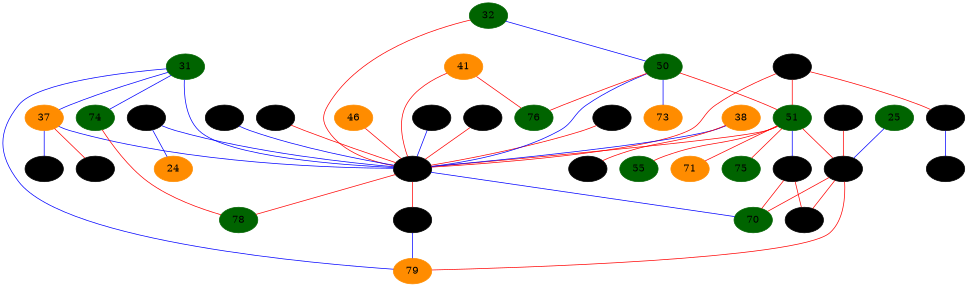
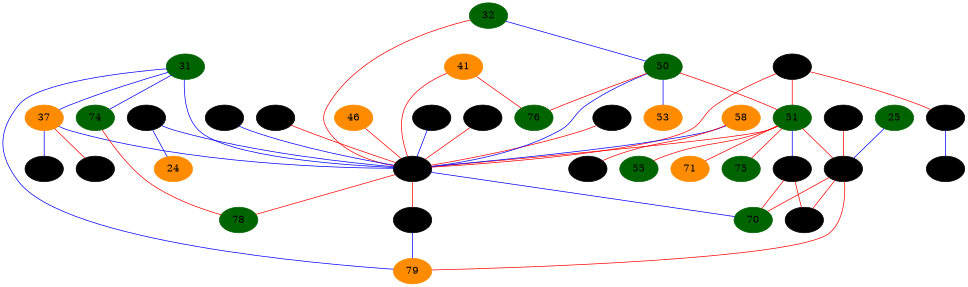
  graph {
    node [color=black style=filled]
    edge [color=red]
    24 [color=darkorange]
    16
    67 [super="+15+44+65+23"]
    70 [color=darkgreen super="+40+56+61"]
    72 [super="+54"]
    78 [color=darkgreen]
    64 [super="+11+6+7"]
    79 [color=darkorange super="+48"]
    69
    21
    25 [color=darkgreen]
    29
    31 [color=darkgreen super="+12"]
    37 [color=darkorange super="+36"]
    74 [color=darkgreen super="+68+49"]
    45
    66
    50 [color=darkgreen super="+3+8"]
    51 [color=darkgreen super="+1+4+2+30"]
    76 [color=darkgreen]
-   73 [color=darkorange]
+   73 [color=darkorange label=53]
    32 [color=darkgreen]
    34 [super="+18+28"]
    47
    52
    55 [color=darkgreen super="+38"]
    62 [super="+57"]
    71 [color=darkorange]
    75 [color=darkgreen]
    39
    41 [color=darkorange]
    43
    46 [color=darkorange]
-   58 [color=darkorange label=38]
+   58 [color=darkorange]
    77
    59
    63
    16 -- 24 [color=blue]
    16 -- 67 [color=blue]
    67 -- 70 [color=blue weight=3]
    67 -- 72
    67 -- 78
    72 -- 79 [color=blue]
    64 -- 70 [weight=2]
    64 -- 79
    64 -- 69
    21 -- 64
    25 -- 64 [color=blue]
    29 -- 67
    31 -- 67 [color=blue weight=5]
    31 -- 79 [color=blue]
    31 -- 37 [color=blue]
    31 -- 74 [color=blue weight=2]
    37 -- 67 [color=blue]
    37 -- 45
    37 -- 66 [color=blue]
    74 -- 78
    50 -- 67 [color=blue]
    50 -- 51 [weight=3]
    50 -- 76
    50 -- 73 [color=blue]
    51 -- 67 [weight=4]
    51 -- 64 [weight=2]
    51 -- 55 [weight=2]
    51 -- 62 [color=blue weight=3]
    51 -- 71
    51 -- 75
    32 -- 67
    32 -- 50 [color=blue]
    34 -- 67
    34 -- 51
    34 -- 47
    47 -- 52 [color=blue]
    62 -- 70 [weight=2]
    62 -- 69
    39 -- 67 [color=blue]
    41 -- 67
    41 -- 76
    43 -- 67
    46 -- 67
    58 -- 67 [color=blue]
    58 -- 77
    59 -- 67 [color=blue]
    63 -- 67
  }
